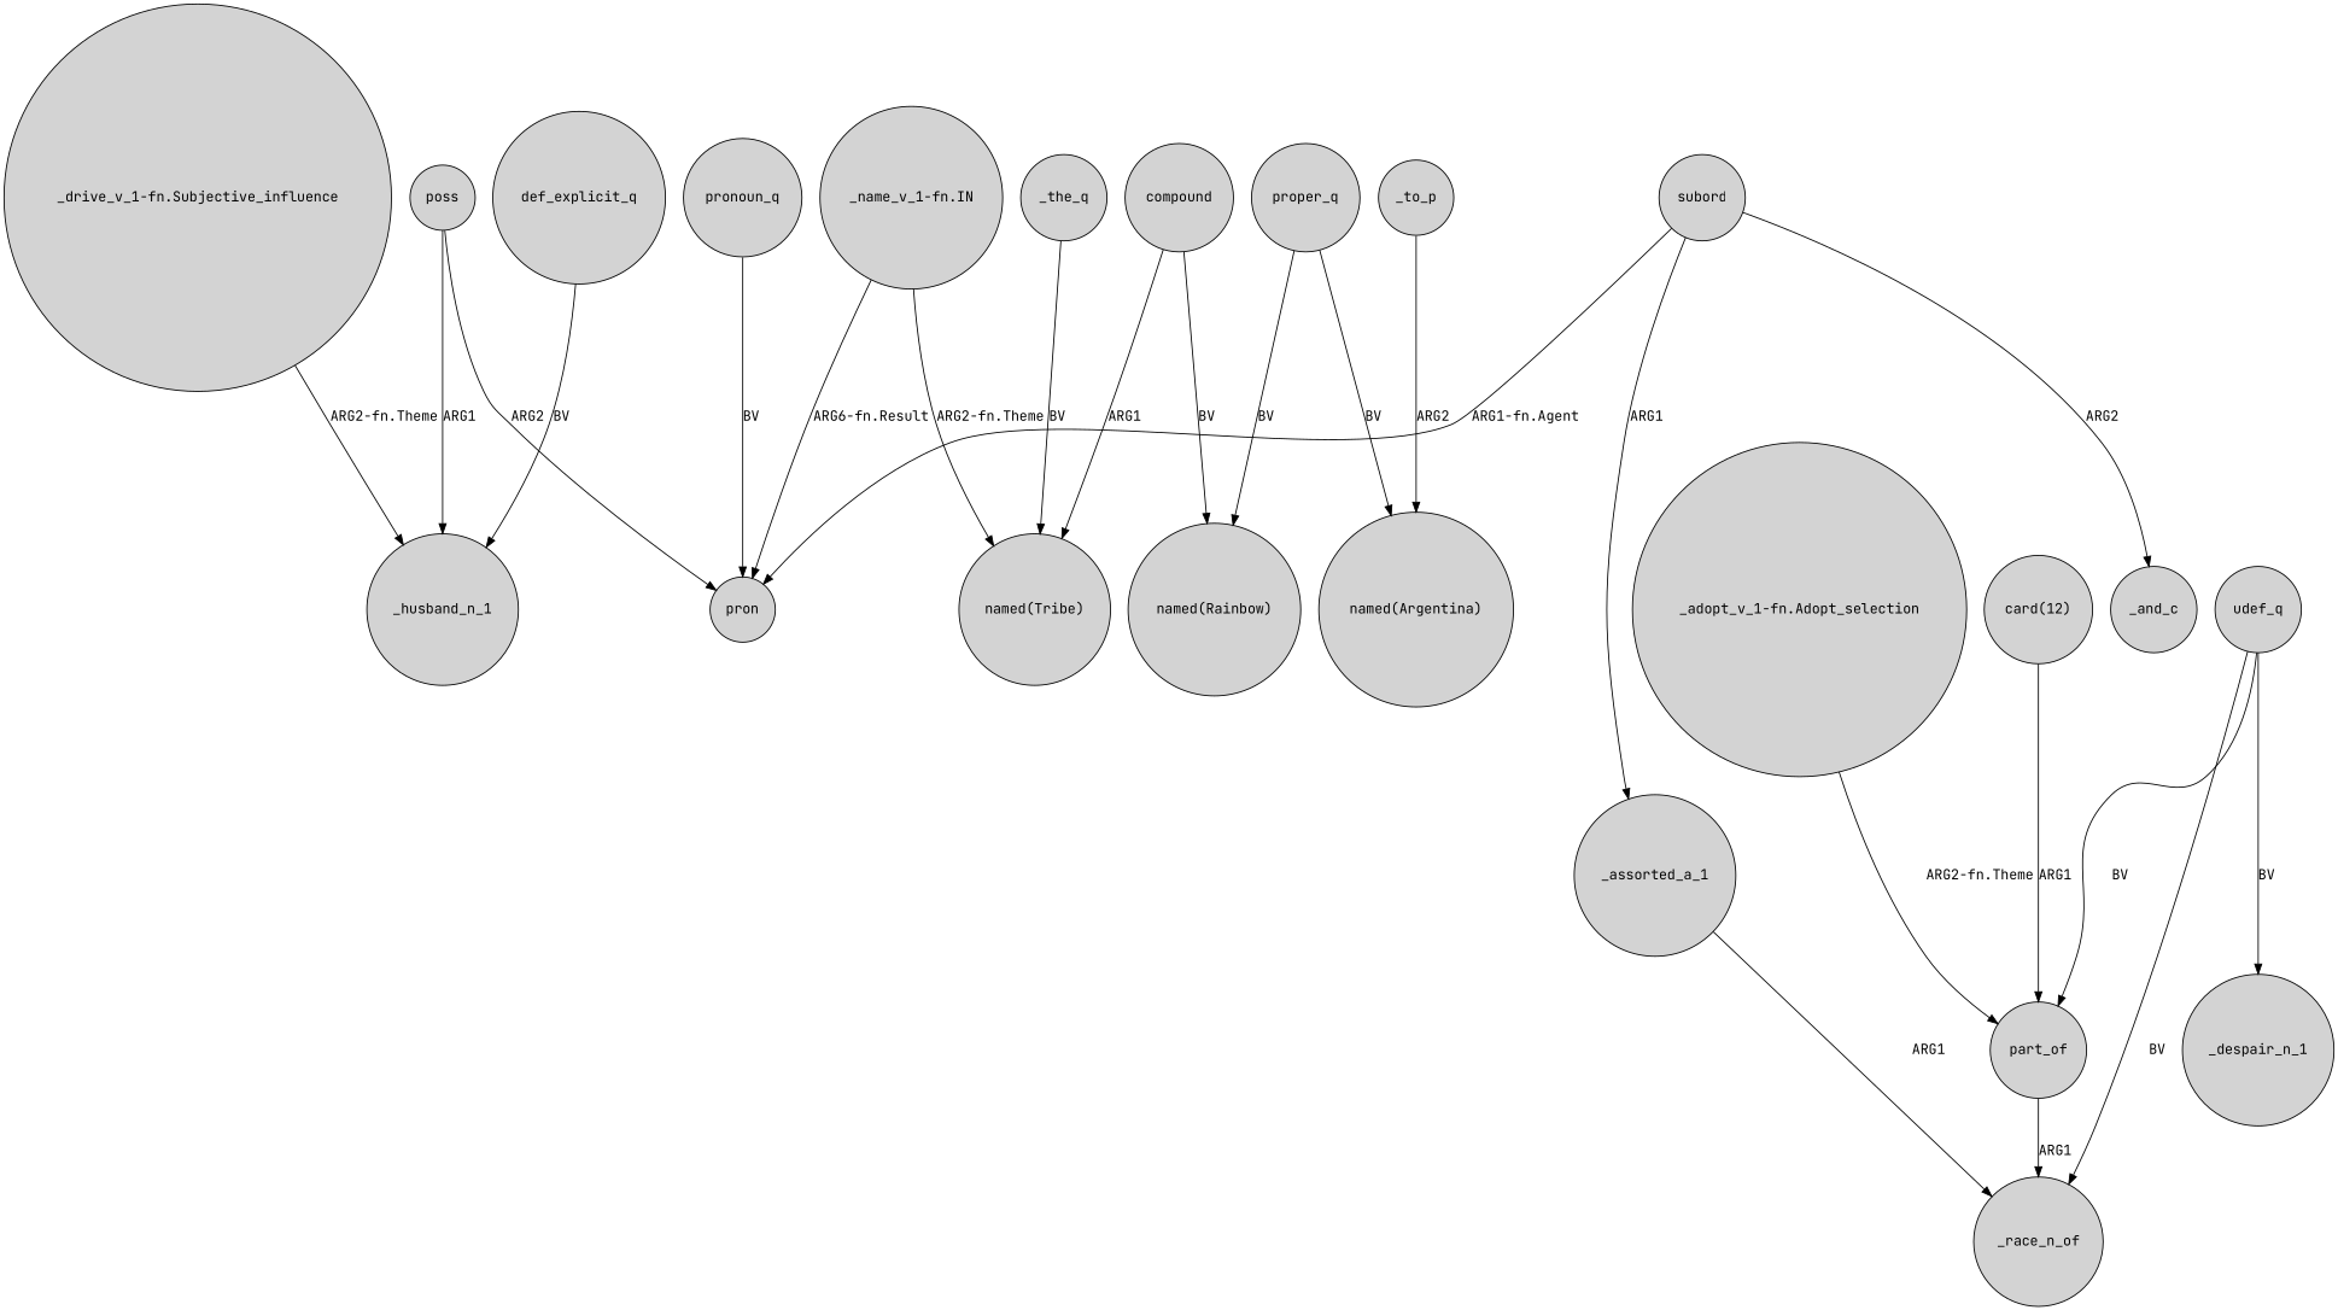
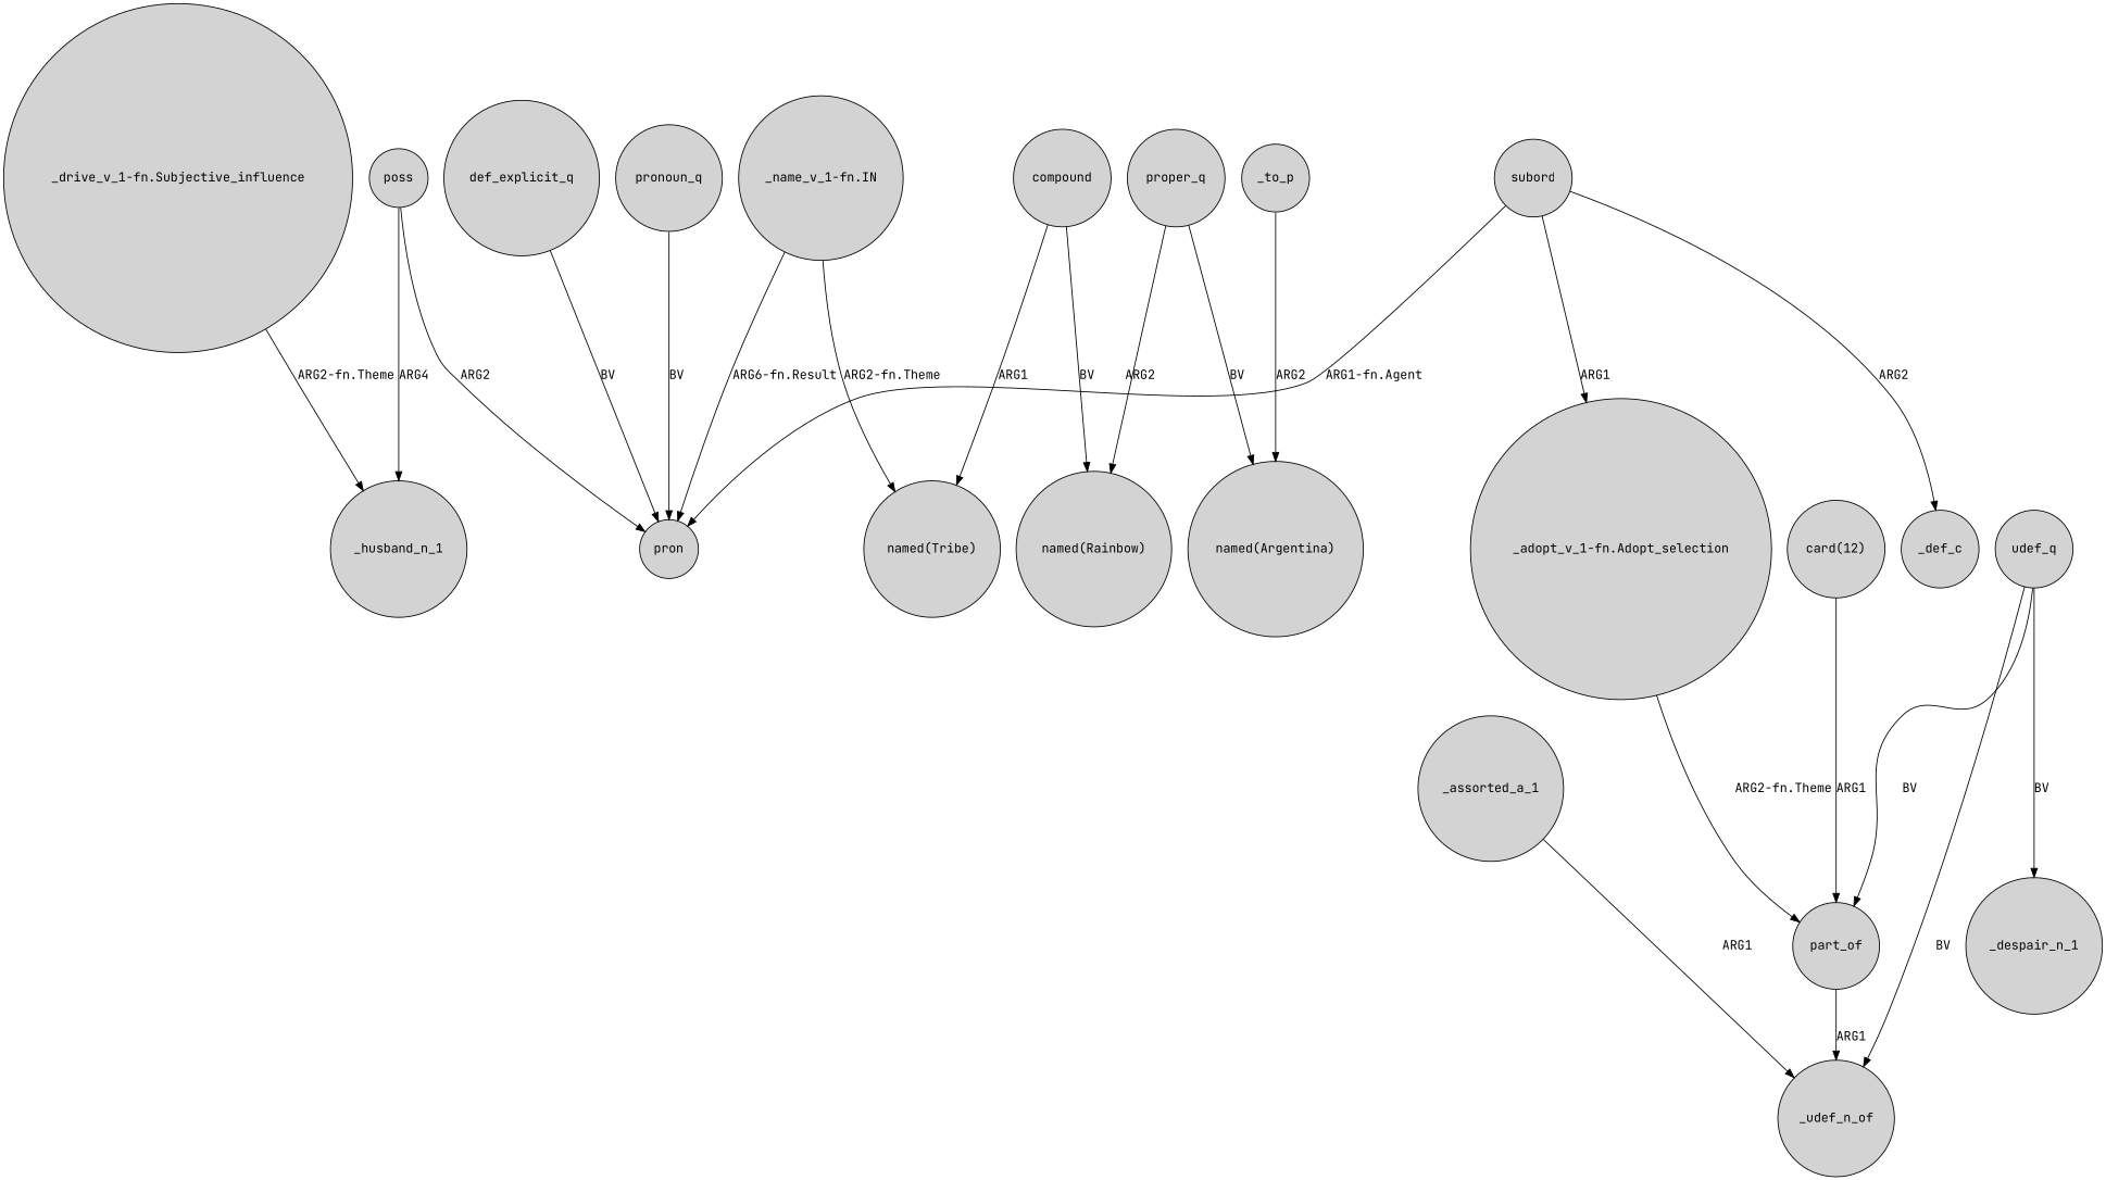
  digraph {
    fontname="JetBrains Mono"
    node [fontname="JetBrains Mono" shape=circle style=filled]
    edge [fontname="JetBrains Mono"]
    "_drive_v_1-fn.Subjective_influence"
    _husband_n_1
    compound
    "named(Tribe)"
    "named(Rainbow)"
    udef_q
    part_of
-   _race_n_of
+   _race_n_of [label=_udef_n_of]
    _despair_n_1
    proper_q
    "named(Argentina)"
    poss
    pron
    def_explicit_q
    "_name_v_1-fn.IN"
    _to_p
    "_adopt_v_1-fn.Adopt_selection"
    pronoun_q
    subord
-   _and_c
+   _and_c [label=_def_c]
    _assorted_a_1
-   _the_q
    "card(12)"
    "_drive_v_1-fn.Subjective_influence" -> _husband_n_1 [label="ARG2-fn.Theme"]
    compound -> "named(Tribe)" [label=ARG1]
    compound -> "named(Rainbow)" [label=BV]
    udef_q -> part_of [label=BV]
    udef_q -> _race_n_of [label=BV]
    udef_q -> _despair_n_1 [label=BV]
    part_of -> _race_n_of [label=ARG1]
-   proper_q -> "named(Rainbow)" [label=BV]
+   proper_q -> "named(Rainbow)" [label=ARG2]
    proper_q -> "named(Argentina)" [label=BV]
-   poss -> _husband_n_1 [label=ARG1]
+   poss -> _husband_n_1 [label=ARG4]
    poss -> pron [label=ARG2]
-   def_explicit_q -> _husband_n_1 [label=BV]
+   def_explicit_q -> pron [label=BV]
    "_name_v_1-fn.IN" -> "named(Tribe)" [label="ARG2-fn.Theme"]
    "_name_v_1-fn.IN" -> pron [label="ARG6-fn.Result"]
    _to_p -> "named(Argentina)" [label=ARG2]
    "_adopt_v_1-fn.Adopt_selection" -> part_of [label="ARG2-fn.Theme"]
    pronoun_q -> pron [label=BV]
    subord -> pron [label="ARG1-fn.Agent"]
-   subord -> _assorted_a_1 [label=ARG1]
+   subord -> "_adopt_v_1-fn.Adopt_selection" [label=ARG1]
    subord -> _and_c [label=ARG2]
    _assorted_a_1 -> _race_n_of [label=ARG1]
-   _the_q -> "named(Tribe)" [label=BV]
    "card(12)" -> part_of [label=ARG1]
  }
